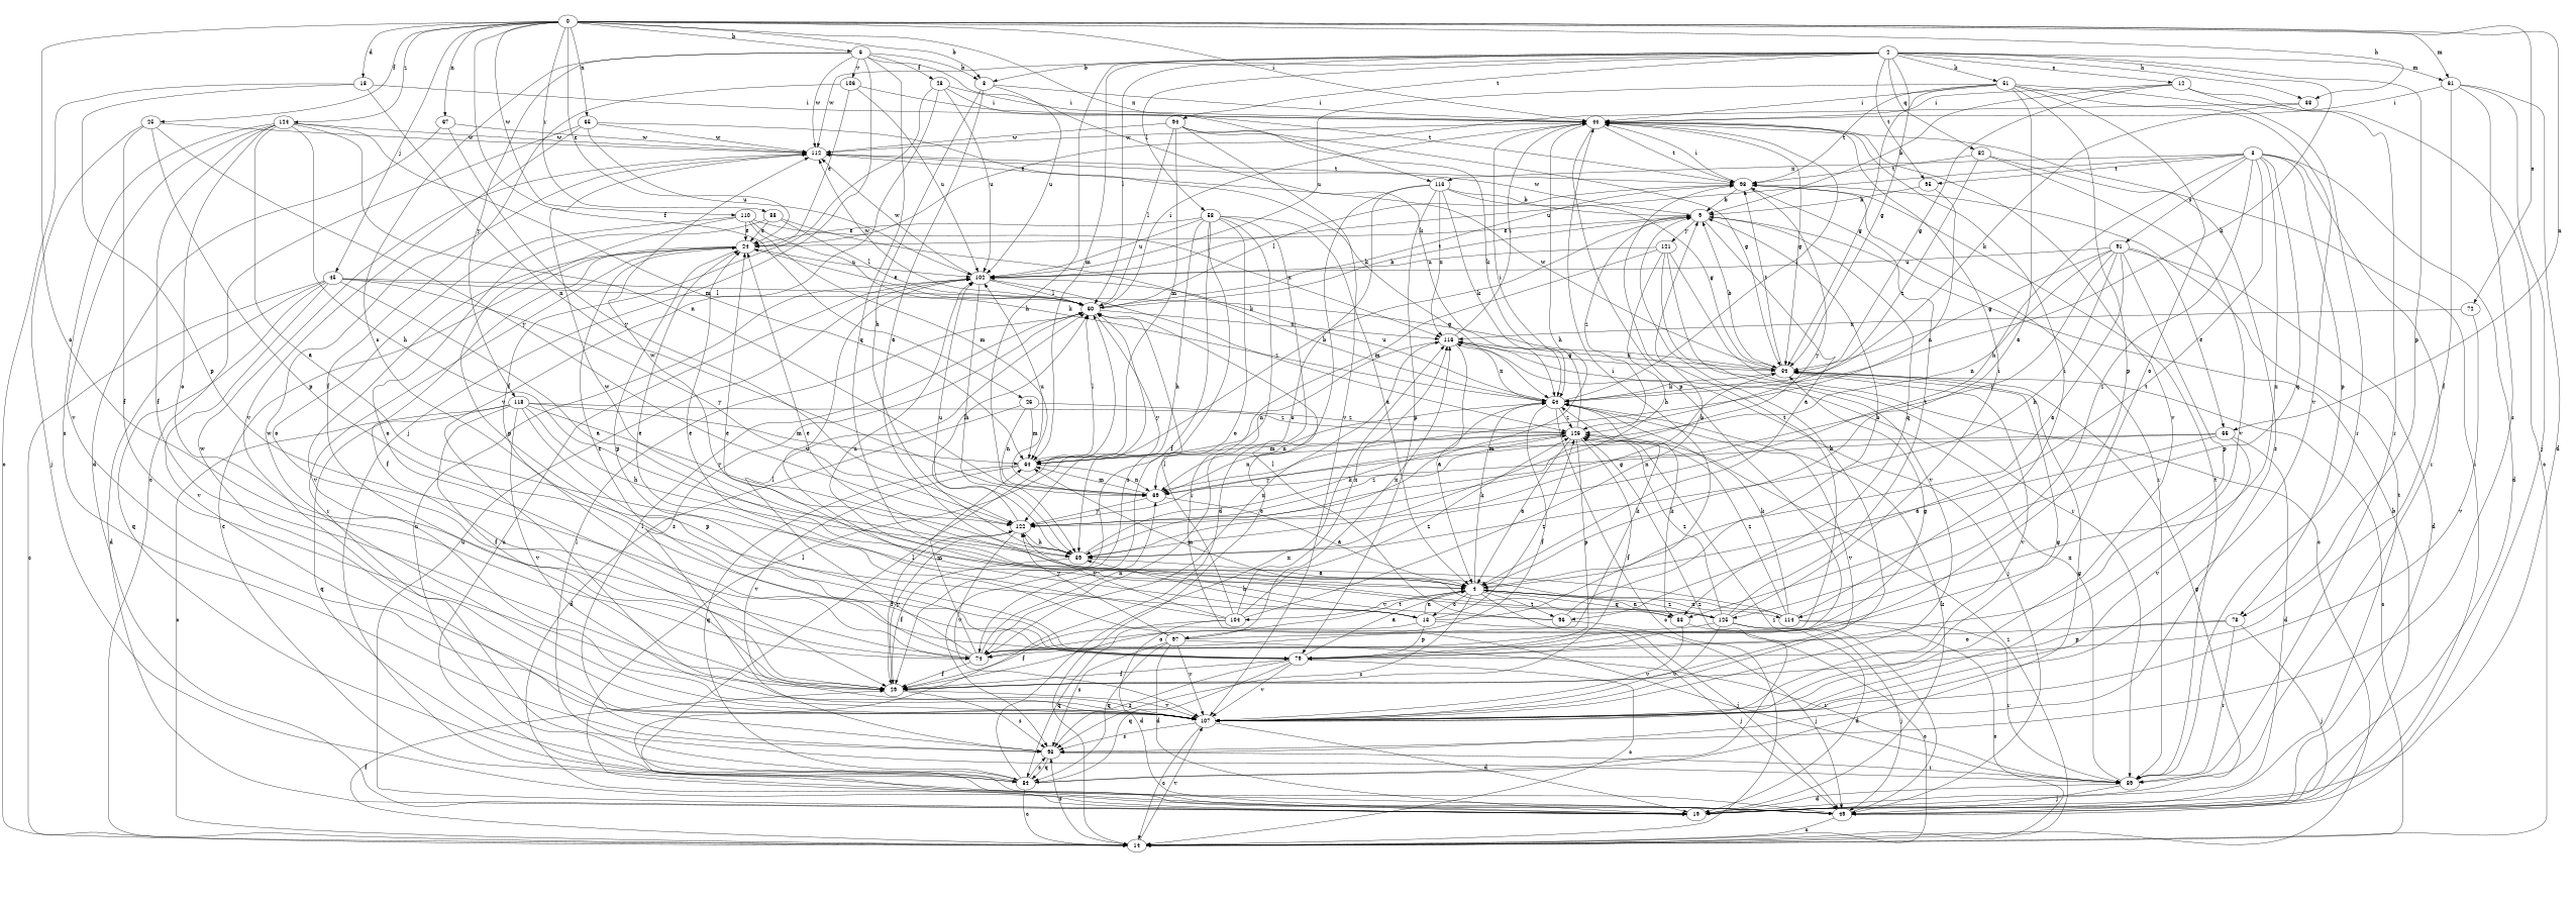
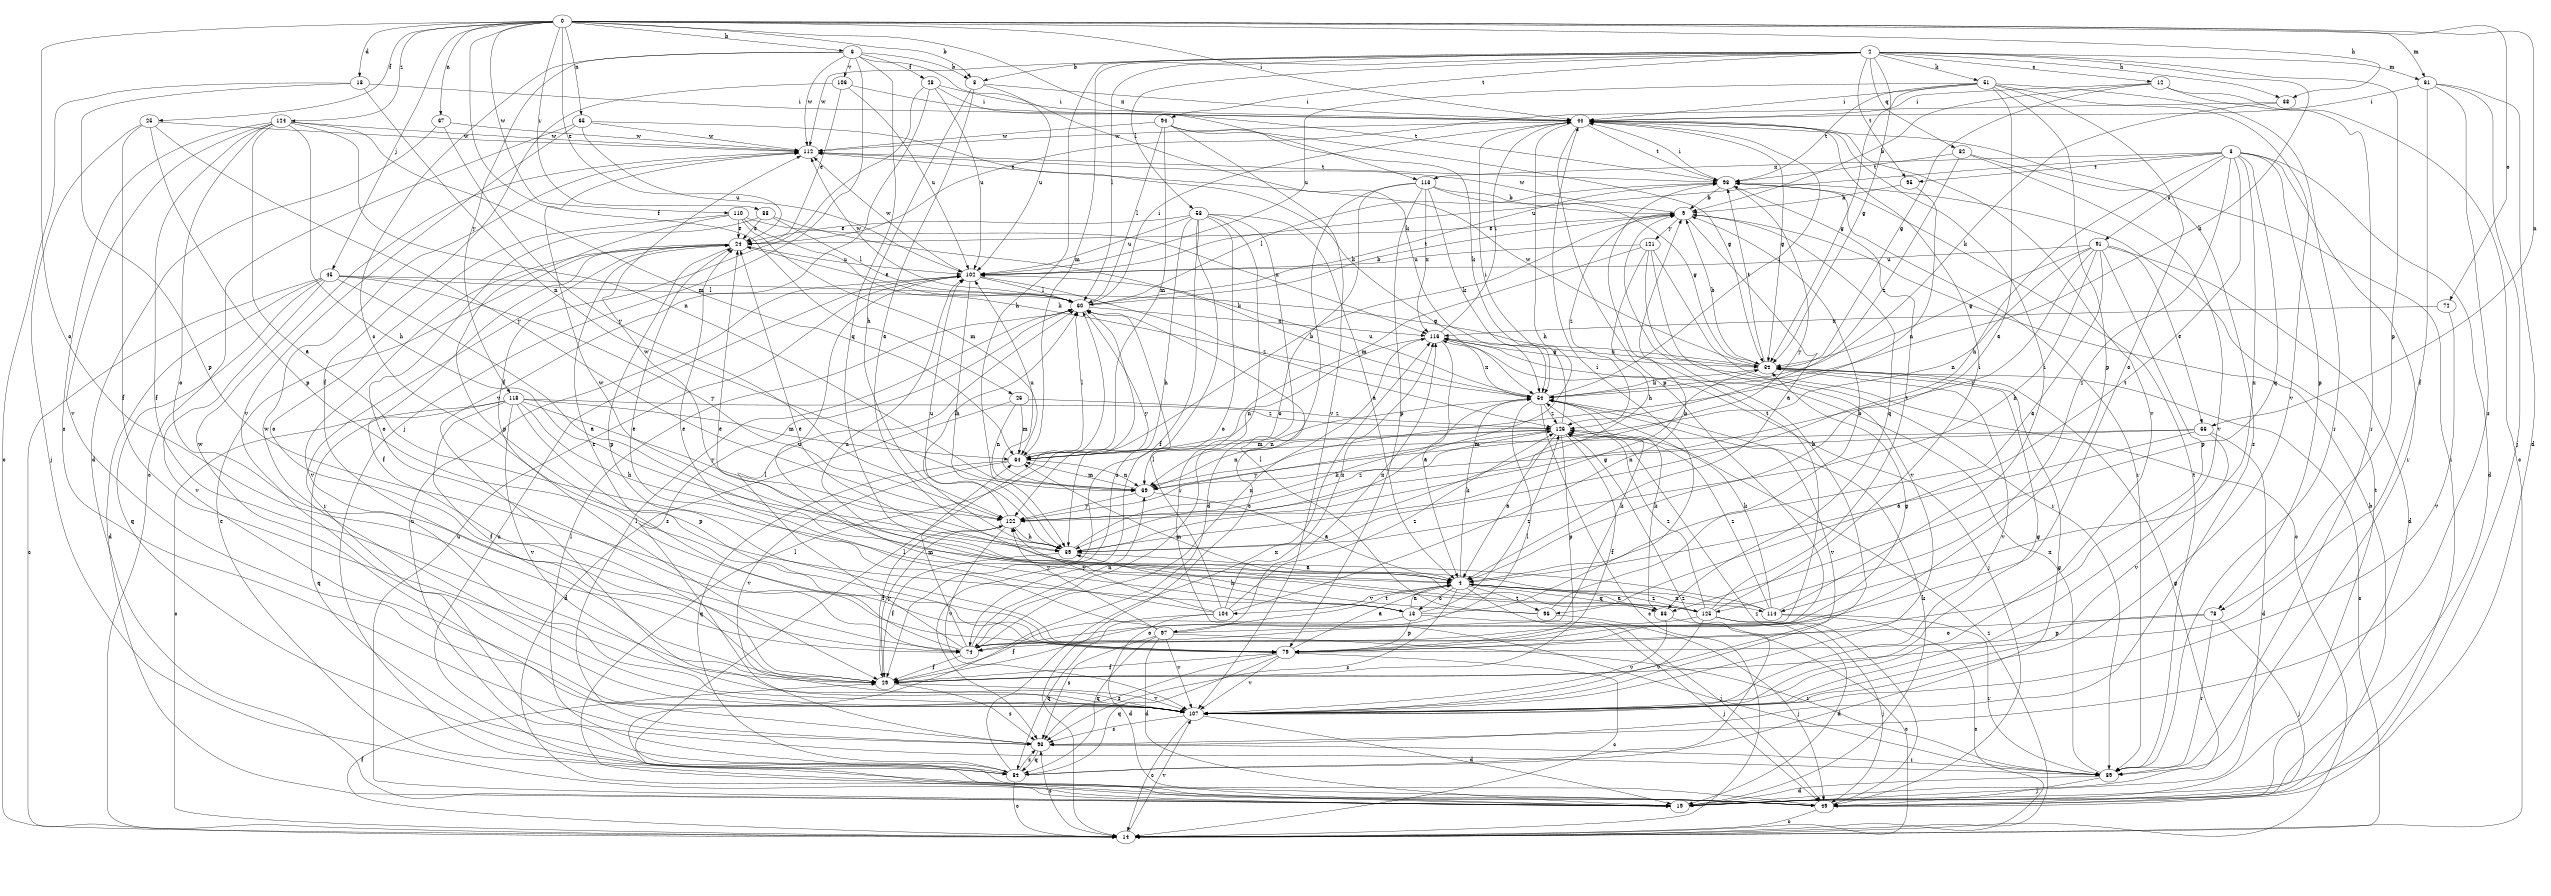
  strict digraph {
    0
    6
    8
    18
    24
    25
    26
    38
    44
    45
    61
    65
    66
    67
    72
    74
    88
    110
    113
    124
    54
    112
    83
    13
    49
    28
    106
    118
    39
    102
    4
    14
    79
    69
    89
    29
    107
    122
    64
    19
    126
    34
    98
    60
    84
    93
    116
    9
    2
    12
    51
    58
    78
    82
    94
    95
    3
    91
    96
    114
    125
    97
    104
    121
    0 -> 6 [label=b]
    0 -> 8 [label=b]
    0 -> 18 [label=d]
    0 -> 24 [label=e]
    0 -> 25 [label=f]
    0 -> 26 [label=f]
    0 -> 38 [label=h]
    0 -> 44 [label=i]
    0 -> 45 [label=j]
    0 -> 61 [label=m]
    0 -> 65 [label=n]
    0 -> 66 [label=n]
    0 -> 67 [label=n]
    0 -> 72 [label=o]
    0 -> 74 [label=o]
    0 -> 88 [label=r]
    0 -> 110 [label=w]
    0 -> 113 [label=x]
    0 -> 124 [label=z]
    6 -> 8 [label=b]
    6 -> 54 [label=k]
    6 -> 112 [label=w]
    6 -> 83 [label=q]
    6 -> 13 [label=c]
    6 -> 49 [label=j]
    6 -> 28 [label=f]
    6 -> 106 [label=v]
    6 -> 118 [label=y]
    8 -> 44 [label=i]
    8 -> 39 [label=h]
    8 -> 102 [label=u]
    8 -> 4 [label=a]
    18 -> 44 [label=i]
    18 -> 14 [label=c]
    18 -> 79 [label=p]
    18 -> 69 [label=n]
    24 -> 102 [label=u]
    24 -> 79 [label=p]
    24 -> 89 [label=r]
    24 -> 29 [label=f]
    24 -> 107 [label=v]
    25 -> 112 [label=w]
    25 -> 49 [label=j]
    25 -> 79 [label=p]
    25 -> 29 [label=f]
    25 -> 122 [label=y]
    26 -> 69 [label=n]
    26 -> 64 [label=m]
    26 -> 19 [label=d]
    26 -> 126 [label=z]
    38 -> 24 [label=e]
    38 -> 54 [label=k]
    44 -> 112 [label=w]
    44 -> 39 [label=h]
    44 -> 79 [label=p]
    44 -> 107 [label=v]
    44 -> 34 [label=g]
    44 -> 98 [label=t]
    45 -> 4 [label=a]
    45 -> 14 [label=c]
    45 -> 107 [label=v]
    45 -> 122 [label=y]
    45 -> 19 [label=d]
    45 -> 34 [label=g]
    45 -> 60 [label=l]
    45 -> 84 [label=q]
    61 -> 44 [label=i]
    61 -> 49 [label=j]
    61 -> 29 [label=f]
    61 -> 19 [label=d]
    61 -> 93 [label=s]
    65 -> 54 [label=k]
    65 -> 112 [label=w]
    65 -> 102 [label=u]
    65 -> 14 [label=c]
    65 -> 107 [label=v]
    66 -> 4 [label=a]
    66 -> 69 [label=n]
    66 -> 107 [label=v]
    66 -> 64 [label=m]
    66 -> 19 [label=d]
    67 -> 112 [label=w]
    67 -> 122 [label=y]
    67 -> 19 [label=d]
    72 -> 107 [label=v]
    72 -> 116 [label=x]
    74 -> 24 [label=e]
    74 -> 69 [label=n]
    74 -> 29 [label=f]
    74 -> 64 [label=m]
    74 -> 34 [label=g]
    74 -> 98 [label=t]
    74 -> 60 [label=l]
    74 -> 116 [label=x]
    88 -> 24 [label=e]
    88 -> 74 [label=o]
    88 -> 54 [label=k]
    88 -> 60 [label=l]
    110 -> 24 [label=e]
    110 -> 74 [label=o]
    110 -> 54 [label=k]
    110 -> 79 [label=p]
    110 -> 64 [label=m]
    110 -> 116 [label=x]
    113 -> 74 [label=o]
    113 -> 54 [label=k]
    113 -> 14 [label=c]
    113 -> 79 [label=p]
    113 -> 34 [label=g]
    113 -> 116 [label=x]
    113 -> 9 [label=b]
    124 -> 74 [label=o]
    124 -> 112 [label=w]
    124 -> 39 [label=h]
    124 -> 4 [label=a]
    124 -> 69 [label=n]
    124 -> 29 [label=f]
    124 -> 107 [label=v]
    124 -> 64 [label=m]
    124 -> 93 [label=s]
    54 -> 44 [label=i]
    54 -> 102 [label=u]
    54 -> 14 [label=c]
    54 -> 69 [label=n]
-   54 -> 29 [label=f]
+   54 -> 29 [label=l]
    54 -> 107 [label=v]
    54 -> 126 [label=z]
    54 -> 116 [label=x]
    112 -> 98 [label=t]
    83 -> 54 [label=k]
    83 -> 14 [label=c]
    83 -> 107 [label=v]
    83 -> 64 [label=m]
    13 -> 44 [label=i]
    13 -> 49 [label=j]
    13 -> 39 [label=h]
    13 -> 102 [label=u]
    13 -> 4 [label=a]
    13 -> 79 [label=p]
    13 -> 29 [label=f]
    13 -> 126 [label=z]
    49 -> 24 [label=e]
    49 -> 44 [label=i]
    49 -> 102 [label=u]
    49 -> 14 [label=c]
    49 -> 126 [label=z]
    49 -> 60 [label=l]
    49 -> 9 [label=b]
    28 -> 44 [label=i]
    28 -> 102 [label=u]
    28 -> 29 [label=f]
    28 -> 107 [label=v]
    28 -> 98 [label=t]
    106 -> 24 [label=e]
    106 -> 44 [label=i]
    106 -> 102 [label=u]
    106 -> 29 [label=f]
    118 -> 39 [label=h]
    118 -> 14 [label=c]
    118 -> 79 [label=p]
    118 -> 29 [label=f]
    118 -> 107 [label=v]
    118 -> 122 [label=y]
    118 -> 64 [label=m]
    118 -> 126 [label=z]
    118 -> 84 [label=q]
    39 -> 54 [label=k]
    39 -> 112 [label=w]
    39 -> 102 [label=u]
    39 -> 4 [label=a]
    39 -> 29 [label=f]
    39 -> 34 [label=g]
    102 -> 112 [label=w]
    102 -> 39 [label=h]
    102 -> 126 [label=z]
    102 -> 60 [label=l]
    4 -> 54 [label=k]
    4 -> 83 [label=q]
    4 -> 13 [label=c]
    4 -> 49 [label=j]
    4 -> 93 [label=s]
    4 -> 96 [label=t]
    4 -> 114 [label=x]
    4 -> 125 [label=z]
    4 -> 97 [label=t]
    4 -> 104 [label=v]
    14 -> 29 [label=f]
    14 -> 107 [label=v]
    14 -> 126 [label=z]
    14 -> 93 [label=s]
    79 -> 4 [label=a]
    79 -> 14 [label=c]
    79 -> 29 [label=f]
    79 -> 107 [label=v]
    79 -> 84 [label=q]
    79 -> 93 [label=s]
    69 -> 102 [label=u]
    69 -> 4 [label=a]
    69 -> 122 [label=y]
    69 -> 64 [label=m]
    89 -> 49 [label=j]
    89 -> 19 [label=d]
    89 -> 98 [label=t]
    89 -> 116 [label=x]
    29 -> 107 [label=v]
    29 -> 122 [label=y]
    29 -> 93 [label=s]
    29 -> 9 [label=b]
    107 -> 112 [label=w]
    107 -> 14 [label=c]
    107 -> 19 [label=d]
    107 -> 34 [label=g]
    107 -> 93 [label=s]
    122 -> 39 [label=h]
    122 -> 29 [label=f]
    122 -> 107 [label=v]
    122 -> 126 [label=z]
    122 -> 60 [label=l]
    64 -> 69 [label=n]
    64 -> 107 [label=v]
    64 -> 60 [label=l]
    64 -> 84 [label=q]
    64 -> 9 [label=b]
    19 -> 54 [label=k]
    19 -> 102 [label=u]
    19 -> 34 [label=g]
    19 -> 98 [label=t]
    19 -> 60 [label=l]
    126 -> 44 [label=i]
    126 -> 4 [label=a]
    126 -> 79 [label=p]
    126 -> 69 [label=n]
    126 -> 29 [label=f]
    126 -> 122 [label=y]
    126 -> 64 [label=m]
    34 -> 54 [label=k]
    34 -> 112 [label=w]
    34 -> 14 [label=c]
    34 -> 107 [label=v]
    34 -> 98 [label=t]
    34 -> 116 [label=x]
    34 -> 9 [label=b]
    98 -> 44 [label=i]
    98 -> 89 [label=r]
    98 -> 122 [label=y]
    98 -> 60 [label=l]
    98 -> 9 [label=b]
    60 -> 24 [label=e]
    60 -> 44 [label=i]
    60 -> 112 [label=w]
    60 -> 122 [label=y]
    60 -> 98 [label=t]
    60 -> 93 [label=s]
    60 -> 116 [label=x]
    60 -> 9 [label=b]
    84 -> 102 [label=u]
    84 -> 14 [label=c]
    84 -> 126 [label=z]
    84 -> 34 [label=g]
    84 -> 60 [label=l]
    84 -> 93 [label=s]
    84 -> 116 [label=x]
    93 -> 112 [label=w]
    93 -> 89 [label=r]
    93 -> 60 [label=l]
    93 -> 84 [label=q]
    116 -> 44 [label=i]
    116 -> 49 [label=j]
    116 -> 4 [label=a]
    116 -> 69 [label=n]
    116 -> 34 [label=g]
    9 -> 24 [label=e]
    9 -> 112 [label=w]
    9 -> 83 [label=q]
    9 -> 4 [label=a]
    9 -> 126 [label=z]
    9 -> 121 [label=y]
    2 -> 8 [label=b]
    2 -> 38 [label=h]
    2 -> 61 [label=m]
    2 -> 54 [label=k]
    2 -> 112 [label=w]
    2 -> 39 [label=h]
    2 -> 64 [label=m]
    2 -> 34 [label=g]
    2 -> 60 [label=l]
    2 -> 12 [label=c]
    2 -> 51 [label=k]
    2 -> 58 [label=l]
    2 -> 78 [label=p]
    2 -> 82 [label=q]
    2 -> 94 [label=t]
    2 -> 95 [label=t]
    12 -> 44 [label=i]
    12 -> 14 [label=c]
    12 -> 89 [label=r]
    12 -> 34 [label=g]
    12 -> 9 [label=b]
    51 -> 44 [label=i]
    51 -> 74 [label=o]
    51 -> 102 [label=u]
    51 -> 4 [label=a]
    51 -> 79 [label=p]
    51 -> 89 [label=r]
    51 -> 107 [label=v]
    51 -> 34 [label=g]
    51 -> 98 [label=t]
    58 -> 24 [label=e]
    58 -> 74 [label=o]
    58 -> 39 [label=h]
    58 -> 102 [label=u]
    58 -> 4 [label=a]
    58 -> 89 [label=r]
    58 -> 29 [label=f]
    58 -> 19 [label=d]
    58 -> 93 [label=s]
    78 -> 74 [label=o]
    78 -> 49 [label=j]
    78 -> 79 [label=p]
    78 -> 89 [label=r]
    82 -> 107 [label=v]
    82 -> 126 [label=z]
    82 -> 98 [label=t]
    82 -> 93 [label=s]
    94 -> 54 [label=k]
    94 -> 112 [label=w]
    94 -> 107 [label=v]
    94 -> 64 [label=m]
    94 -> 34 [label=g]
    94 -> 60 [label=l]
    95 -> 69 [label=n]
    95 -> 9 [label=b]
    3 -> 113 [label=x]
    3 -> 83 [label=q]
    3 -> 39 [label=h]
    3 -> 102 [label=u]
    3 -> 89 [label=r]
    3 -> 19 [label=d]
    3 -> 78 [label=p]
    3 -> 95 [label=t]
    3 -> 91 [label=s]
    3 -> 96 [label=t]
    3 -> 114 [label=x]
    3 -> 125 [label=z]
    91 -> 66 [label=e]
    91 -> 39 [label=h]
    91 -> 102 [label=u]
    91 -> 4 [label=a]
    91 -> 79 [label=p]
    91 -> 69 [label=n]
    91 -> 122 [label=y]
    91 -> 19 [label=d]
    91 -> 34 [label=g]
    96 -> 49 [label=j]
    96 -> 102 [label=u]
    96 -> 60 [label=l]
    96 -> 9 [label=b]
    114 -> 24 [label=e]
    114 -> 44 [label=i]
    114 -> 54 [label=k]
    114 -> 112 [label=w]
    114 -> 14 [label=c]
    114 -> 89 [label=r]
    114 -> 126 [label=z]
    125 -> 24 [label=e]
    125 -> 44 [label=i]
    125 -> 74 [label=o]
    125 -> 49 [label=j]
    125 -> 4 [label=a]
    125 -> 107 [label=v]
    125 -> 19 [label=d]
    125 -> 126 [label=z]
    125 -> 98 [label=t]
    97 -> 24 [label=e]
    97 -> 54 [label=k]
    97 -> 89 [label=r]
    97 -> 107 [label=v]
    97 -> 122 [label=y]
    97 -> 19 [label=d]
    97 -> 84 [label=q]
    97 -> 93 [label=s]
    97 -> 116 [label=x]
    104 -> 24 [label=e]
    104 -> 122 [label=y]
    104 -> 19 [label=d]
    104 -> 126 [label=z]
    104 -> 60 [label=l]
    104 -> 84 [label=q]
    104 -> 116 [label=x]
    104 -> 9 [label=b]
    121 -> 39 [label=h]
    121 -> 102 [label=u]
    121 -> 14 [label=c]
    121 -> 89 [label=r]
    121 -> 107 [label=v]
    121 -> 64 [label=m]
  }
